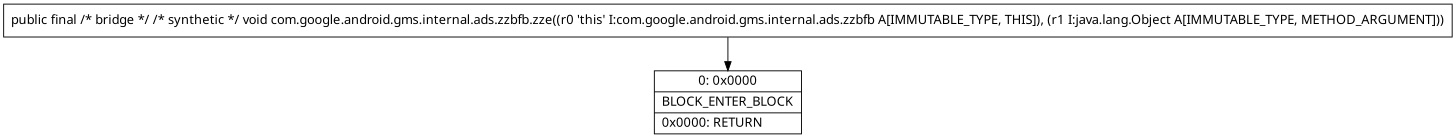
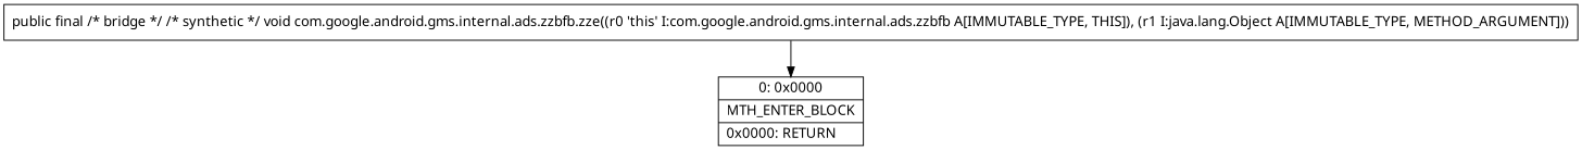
  digraph {
    fontname="Noto Sans"
    node [shape=record fontname="Noto Sans"]
-   n1 [label="{0\:\ 0x0000|BLOCK_ENTER_BLOCK\l|0x0000: RETURN   \l}"]
+   n1 [label="{0\:\ 0x0000|MTH_ENTER_BLOCK\l|0x0000: RETURN   \l}"]
    n2 [label="{public final \/* bridge *\/ \/* synthetic *\/ void com.google.android.gms.internal.ads.zzbfb.zze((r0 'this' I:com.google.android.gms.internal.ads.zzbfb A[IMMUTABLE_TYPE, THIS]), (r1 I:java.lang.Object A[IMMUTABLE_TYPE, METHOD_ARGUMENT])) }"]
    n2 -> n1 [fontname="Noto Sans"]
  }
